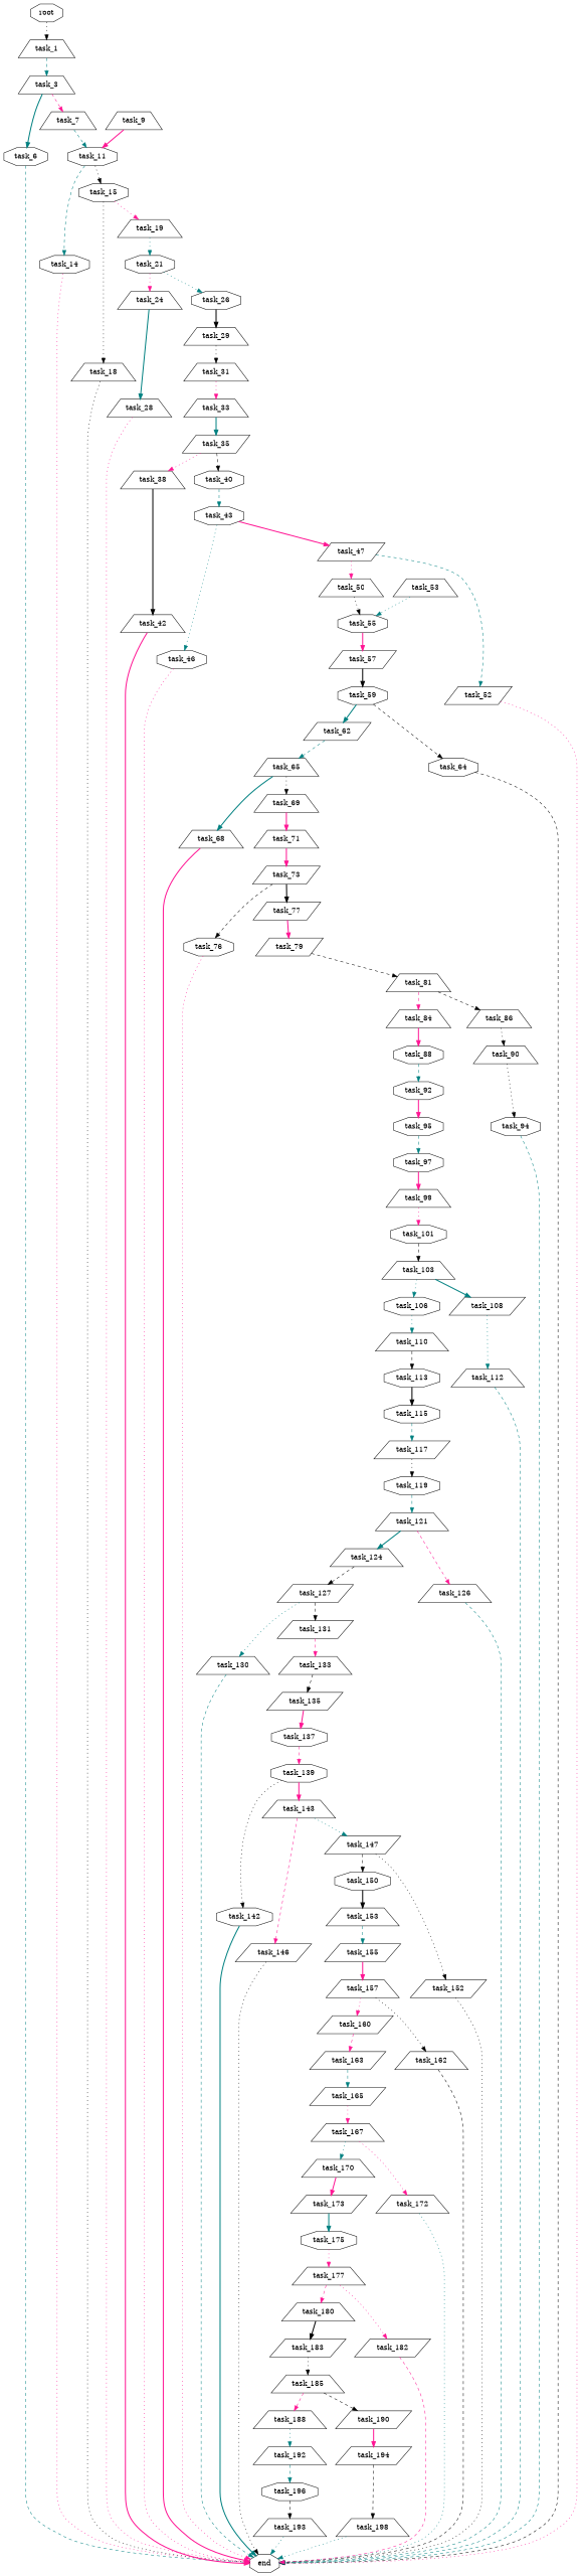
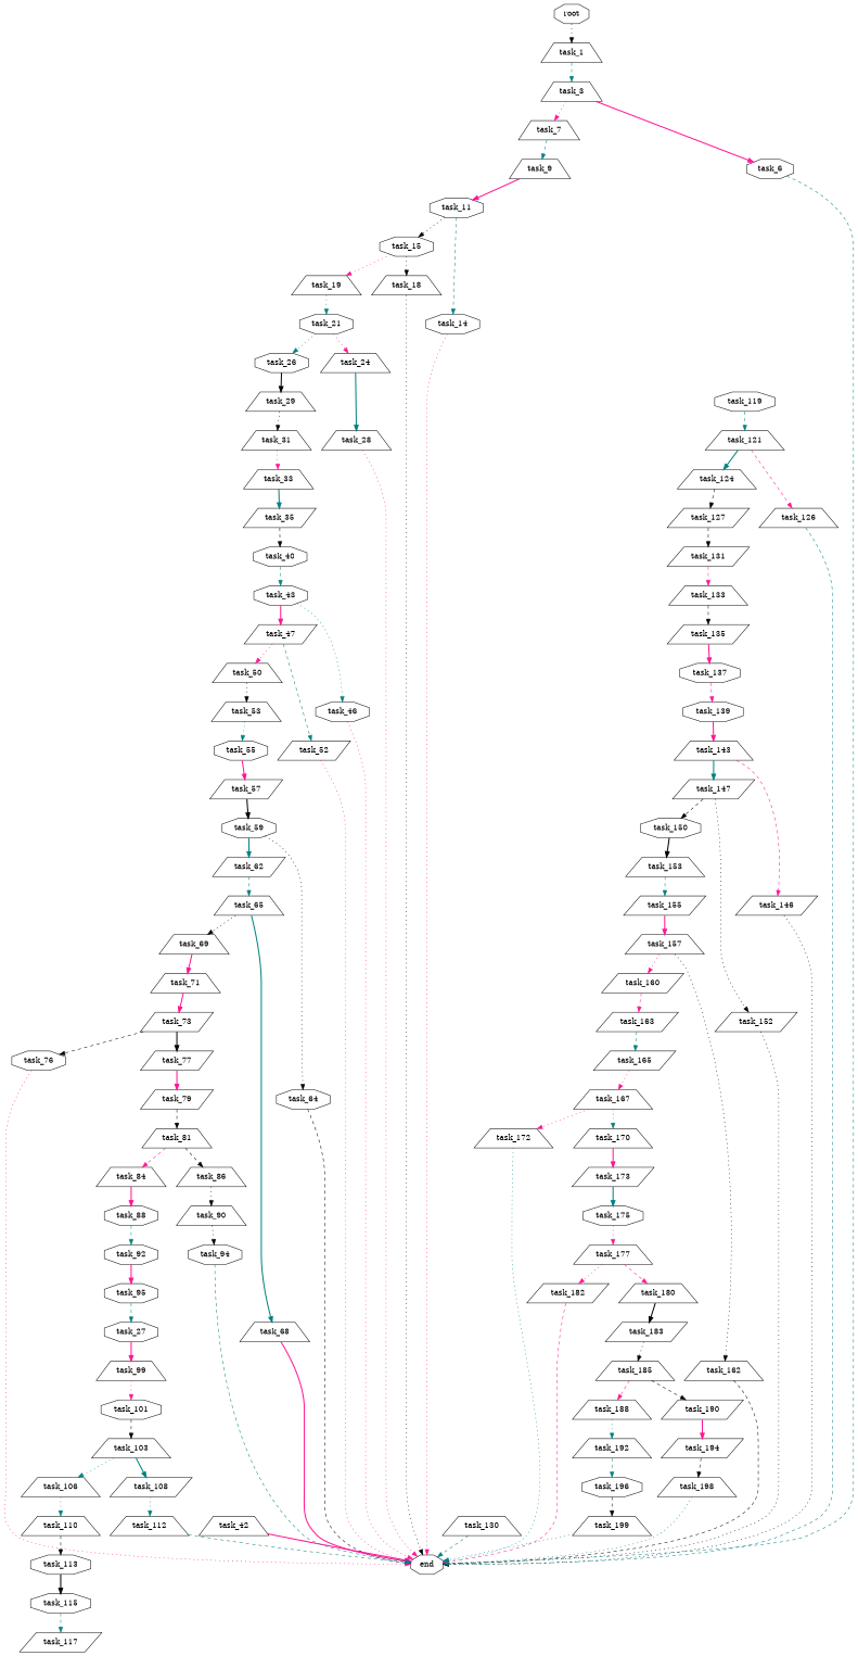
  digraph {
    node [shape=trapezium]
    edge [color=deeppink style=dotted]
    root [shape=octagon]
    task_1
    task_3
    task_6 [shape=octagon]
    task_7
    end [shape=octagon]
    task_9
    task_11 [shape=octagon]
    task_14 [shape=octagon]
    task_15 [shape=octagon]
    task_18
    task_19
    task_21 [shape=octagon]
    task_24
    task_26 [shape=octagon]
    task_28
    task_29
    task_31
    task_33
    task_35 [shape=parallelogram]
-   task_38
    task_40 [shape=octagon]
    task_42
    task_43 [shape=octagon]
    task_46 [shape=octagon]
    task_47 [shape=parallelogram]
    task_50
    task_52 [shape=parallelogram]
    task_53
    task_55 [shape=octagon]
    task_57 [shape=parallelogram]
    task_59 [shape=octagon]
    task_62 [shape=parallelogram]
    task_64 [shape=octagon]
    task_65
    task_68
    task_69
    task_71
    task_73 [shape=parallelogram]
    task_76 [shape=octagon]
    task_77 [shape=parallelogram]
    task_79 [shape=parallelogram]
    task_81
    task_84
    task_86
    task_88 [shape=octagon]
    task_90
    task_92 [shape=octagon]
    task_94 [shape=octagon]
    task_95 [shape=octagon]
-   task_97 [shape=octagon]
+   task_97 [shape=octagon label=task_27]
    task_99
    task_101 [shape=octagon]
    task_103
-   task_106 [shape=octagon]
+   task_106
    task_108 [shape=parallelogram]
    task_110
    task_112
    task_113 [shape=octagon]
    task_115 [shape=octagon]
    task_117 [shape=parallelogram]
    task_119 [shape=octagon]
    task_121
    task_124
    task_126
    task_127 [shape=parallelogram]
    task_130
    task_131 [shape=parallelogram]
    task_133
    task_135 [shape=parallelogram]
    task_137 [shape=octagon]
    task_139 [shape=octagon]
-   task_142 [shape=octagon]
    task_143
    task_146 [shape=parallelogram]
    task_147 [shape=parallelogram]
    task_150 [shape=octagon]
    task_152 [shape=parallelogram]
    task_153
    task_155 [shape=parallelogram]
    task_157
    task_160 [shape=parallelogram]
    task_162
    task_163 [shape=parallelogram]
    task_165 [shape=parallelogram]
    task_167
    task_170
    task_172
    task_173 [shape=parallelogram]
    task_175 [shape=octagon]
    task_177
    task_180
    task_182 [shape=parallelogram]
    task_183 [shape=parallelogram]
    task_185
    task_188
    task_190 [shape=parallelogram]
    task_192
    task_194 [shape=parallelogram]
    task_196 [shape=octagon]
    task_198
-   task_199 [label=task_193]
+   task_199
    root -> task_1 [color=black]
    task_1 -> task_3 [color=teal style=dashed]
-   task_3 -> task_6 [color=teal style=bold]
-   task_3 -> task_7 [style=dashed]
+   task_3 -> task_6 [style=bold]
+   task_3 -> task_7
    task_6 -> end [color=teal style=dashed]
-   task_7 -> task_11 [color=teal style=dashed]
+   task_7 -> task_9 [color=teal style=dashed]
    task_9 -> task_11 [style=bold]
    task_11 -> task_14 [color=teal style=dashed]
    task_11 -> task_15 [color=black]
    task_14 -> end
    task_15 -> task_18 [color=black]
    task_15 -> task_19
    task_18 -> end [color=black]
    task_19 -> task_21 [color=teal]
    task_21 -> task_24
    task_21 -> task_26 [color=teal]
    task_24 -> task_28 [color=teal style=bold]
    task_26 -> task_29 [color=black style=bold]
    task_28 -> end
    task_29 -> task_31 [color=black]
    task_31 -> task_33
    task_33 -> task_35 [color=teal style=bold]
-   task_35 -> task_38
    task_35 -> task_40 [color=black style=dashed]
-   task_38 -> task_42 [color=black style=bold]
    task_40 -> task_43 [color=teal style=dashed]
    task_42 -> end [style=bold]
    task_43 -> task_46 [color=teal]
    task_43 -> task_47 [style=bold]
    task_46 -> end
    task_47 -> task_50
    task_47 -> task_52 [color=teal style=dashed]
-   task_50 -> task_55 [color=black]
+   task_50 -> task_53 [color=black]
    task_52 -> end
    task_53 -> task_55 [color=teal]
    task_55 -> task_57 [style=bold]
    task_57 -> task_59 [color=black style=bold]
    task_59 -> task_62 [color=teal style=bold]
-   task_59 -> task_64 [color=black style=dashed]
+   task_59 -> task_64 [color=black]
    task_62 -> task_65 [color=teal style=dashed]
    task_64 -> end [color=black style=dashed]
    task_65 -> task_68 [color=teal style=bold]
    task_65 -> task_69 [color=black]
    task_68 -> end [style=bold]
    task_69 -> task_71 [style=bold]
    task_71 -> task_73 [style=bold]
    task_73 -> task_76 [color=black style=dashed]
    task_73 -> task_77 [color=black style=bold]
    task_76 -> end
    task_77 -> task_79 [style=bold]
    task_79 -> task_81 [color=black style=dashed]
    task_81 -> task_84 [style=dashed]
    task_81 -> task_86 [color=black style=dashed]
    task_84 -> task_88 [style=bold]
    task_86 -> task_90 [color=black]
    task_88 -> task_92 [color=teal style=dashed]
    task_90 -> task_94 [color=black]
    task_92 -> task_95 [style=bold]
    task_94 -> end [color=teal style=dashed]
    task_95 -> task_97 [color=teal style=dashed]
    task_97 -> task_99 [style=bold]
    task_99 -> task_101
    task_101 -> task_103 [color=black style=dashed]
    task_103 -> task_106 [color=teal]
    task_103 -> task_108 [color=teal style=bold]
    task_106 -> task_110 [color=teal]
    task_108 -> task_112 [color=teal]
    task_110 -> task_113 [color=black style=dashed]
    task_112 -> end [color=teal style=dashed]
    task_113 -> task_115 [color=black style=bold]
    task_115 -> task_117 [color=teal style=dashed]
-   task_117 -> task_119 [color=black]
    task_119 -> task_121 [color=teal style=dashed]
    task_121 -> task_124 [color=teal style=bold]
    task_121 -> task_126 [style=dashed]
    task_124 -> task_127 [color=black style=dashed]
    task_126 -> end [color=teal style=dashed]
-   task_127 -> task_130 [color=teal]
    task_127 -> task_131 [color=black style=dashed]
    task_130 -> end [color=teal style=dashed]
    task_131 -> task_133 [style=dashed]
    task_133 -> task_135 [color=black style=dashed]
    task_135 -> task_137 [style=bold]
    task_137 -> task_139 [style=dashed]
-   task_139 -> task_142 [color=black]
    task_139 -> task_143 [style=bold]
-   task_142 -> end [color=teal style=bold]
    task_143 -> task_146 [style=dashed]
-   task_143 -> task_147 [color=teal]
+   task_143 -> task_147 [color=teal style=bold]
    task_146 -> end [color=black]
    task_147 -> task_150 [color=black style=dashed]
    task_147 -> task_152 [color=black]
    task_150 -> task_153 [color=black style=bold]
    task_152 -> end [color=black]
    task_153 -> task_155 [color=teal style=dashed]
    task_155 -> task_157 [style=bold]
    task_157 -> task_160
    task_157 -> task_162 [color=black]
    task_160 -> task_163 [style=dashed]
    task_162 -> end [color=black style=dashed]
    task_163 -> task_165 [color=teal style=dashed]
    task_165 -> task_167
    task_167 -> task_170 [color=teal]
    task_167 -> task_172
    task_170 -> task_173 [style=bold]
    task_172 -> end [color=teal]
    task_173 -> task_175 [color=teal style=bold]
    task_175 -> task_177
    task_177 -> task_180 [style=dashed]
    task_177 -> task_182
    task_180 -> task_183 [color=black style=bold]
    task_182 -> end [style=dashed]
    task_183 -> task_185 [color=black]
    task_185 -> task_188 [style=dashed]
    task_185 -> task_190 [color=black style=dashed]
    task_188 -> task_192 [color=teal]
    task_190 -> task_194 [style=bold]
    task_192 -> task_196 [color=teal style=dashed]
    task_194 -> task_198 [color=black style=dashed]
    task_196 -> task_199 [color=black style=dashed]
    task_198 -> end [color=teal]
    task_199 -> end [color=teal]
  }
